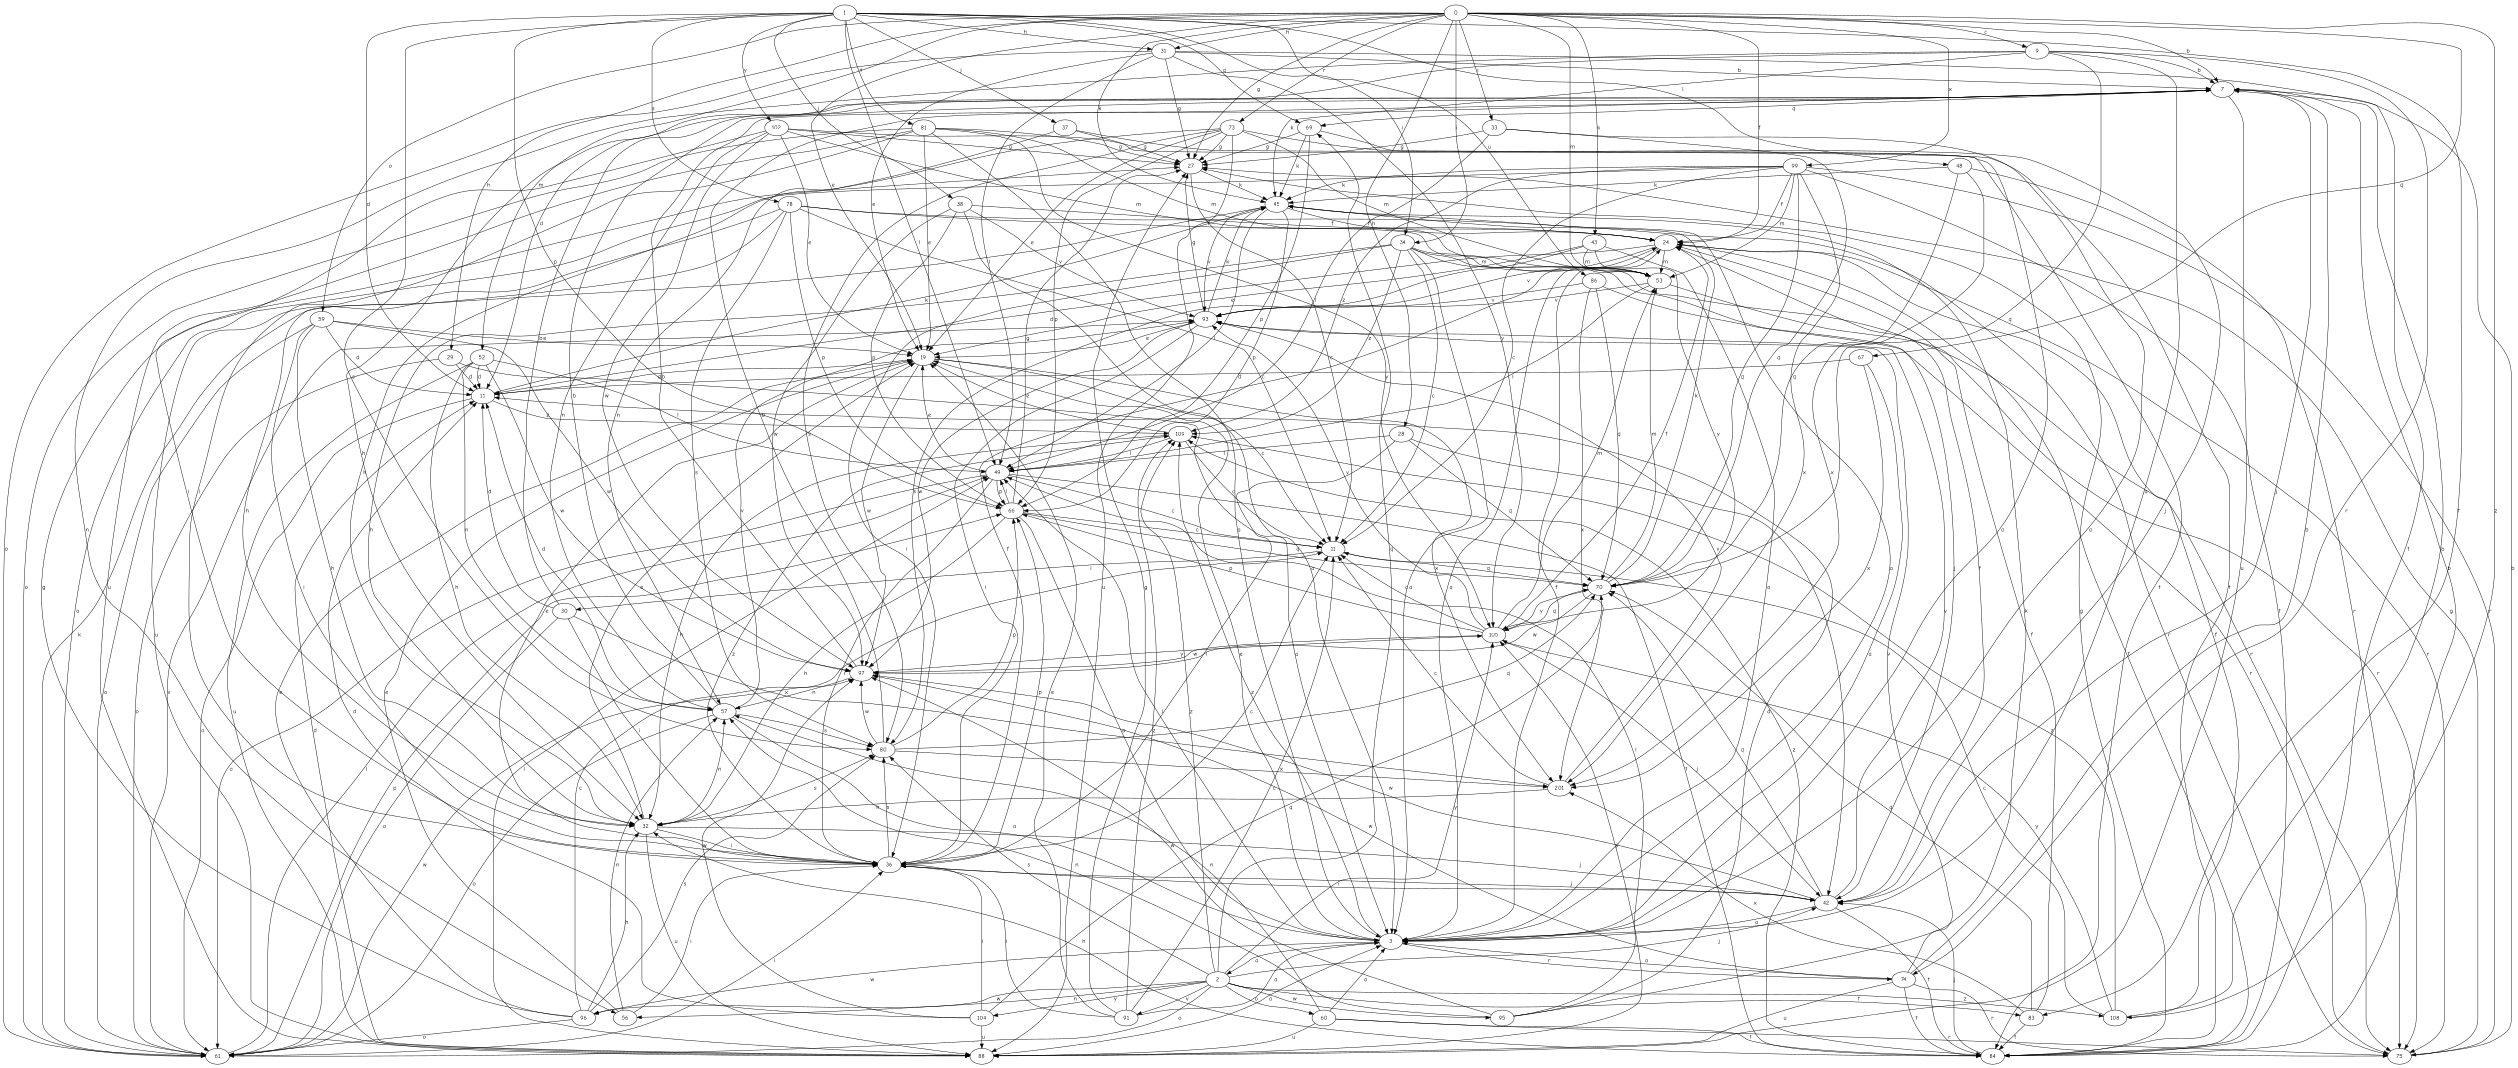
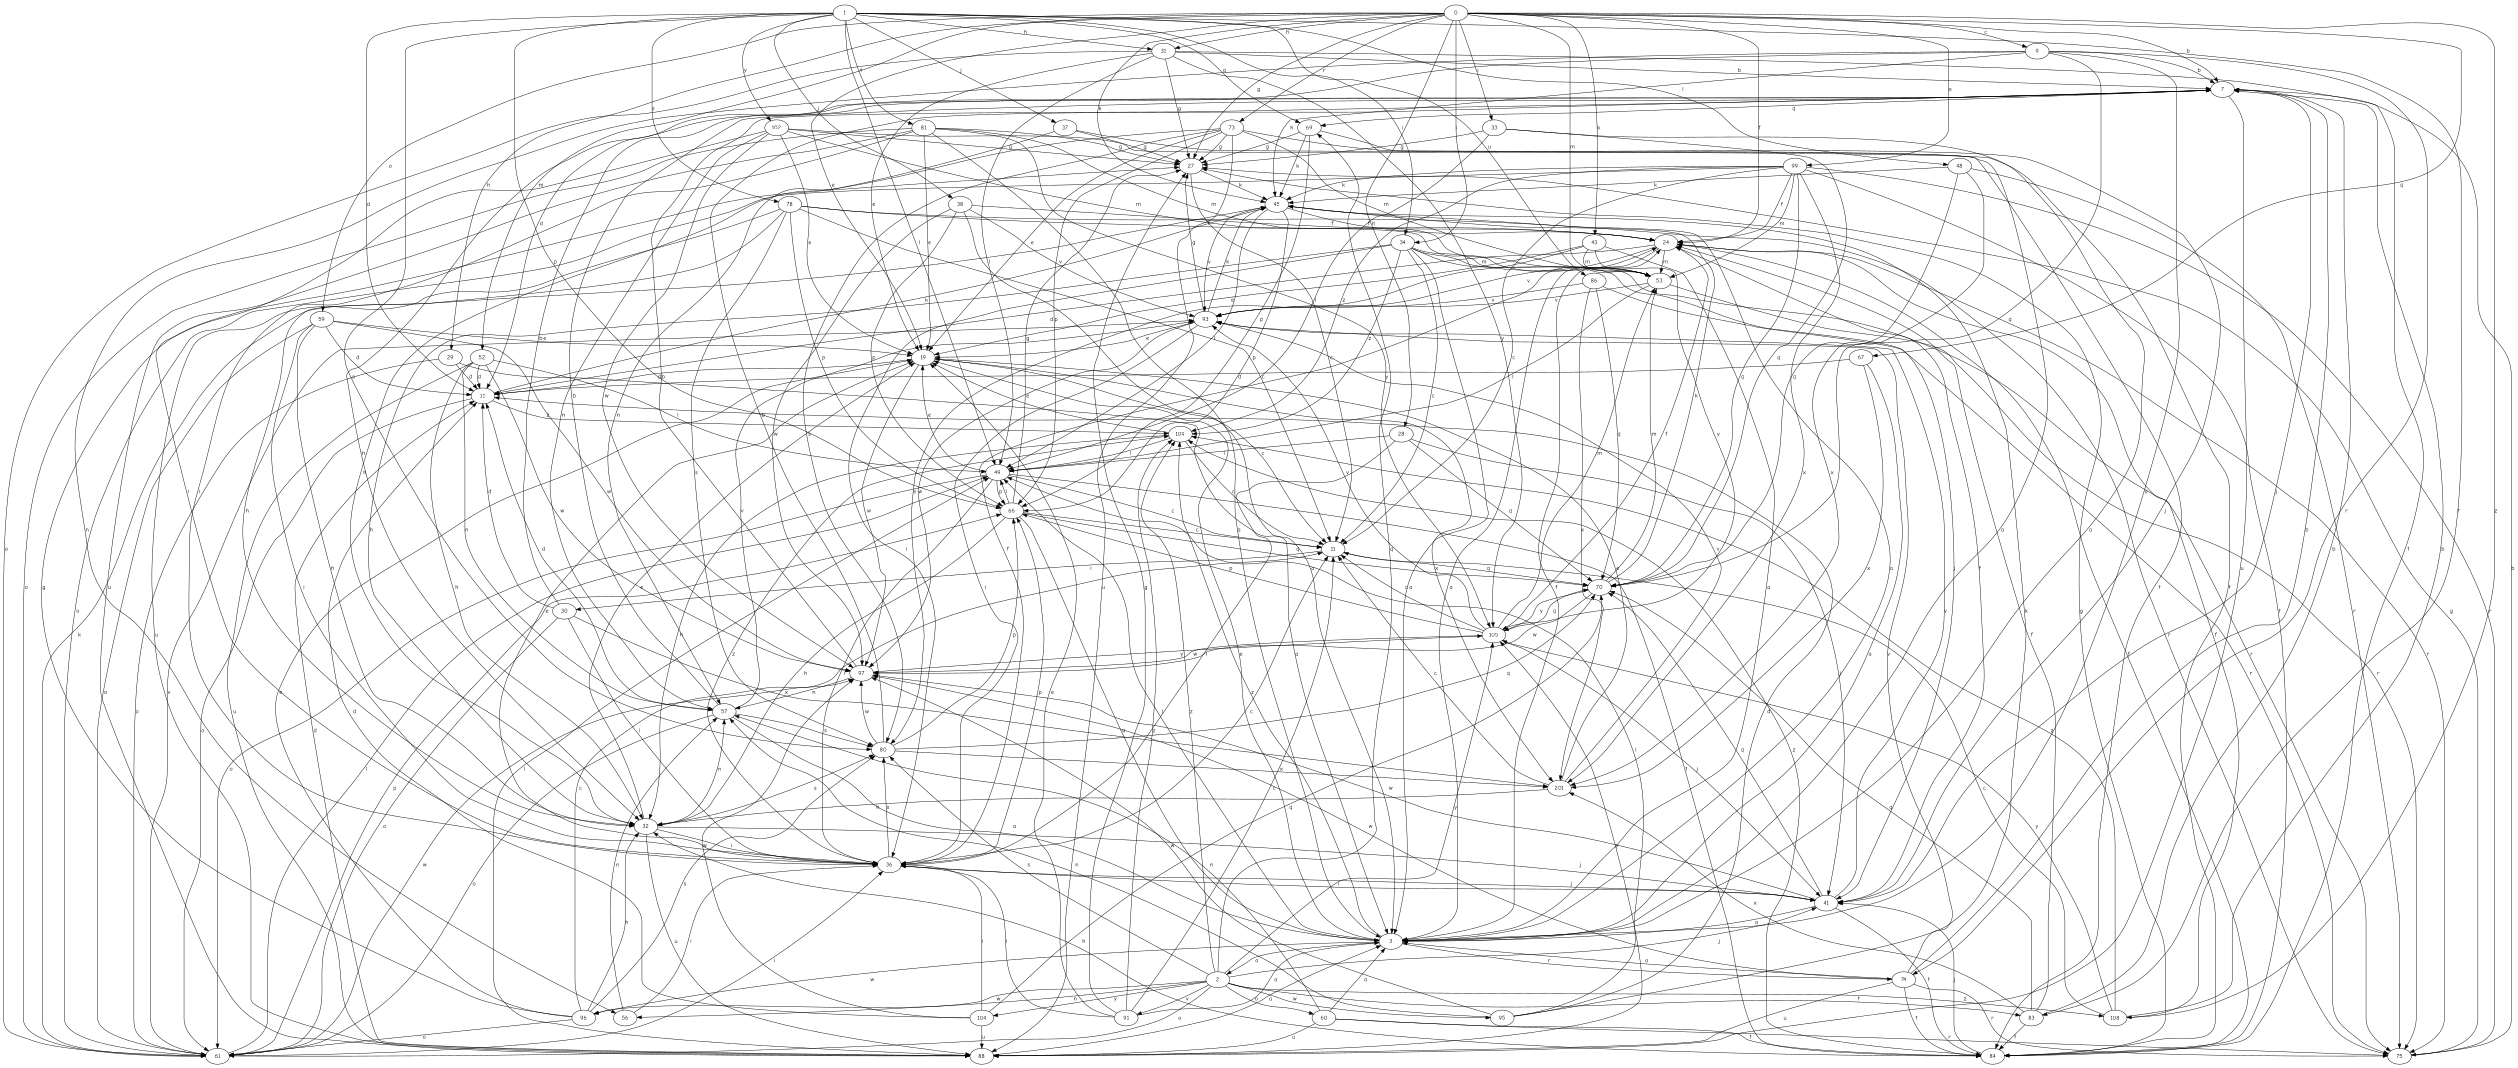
  strict digraph {
    fontname="Comic Neue"
    node [fontname="Comic Neue"]
    edge [fontname="Comic Neue"]
    0
    7
    9
    19
    24
    27
    28
    29
    31
    33
    34
    43
    45
    52
    53
    59
    67
    73
    99
    108
    69
-   41 [label=42]
+   41
    32
    88
    15
    56
    3
    74
    70
    11
    97
    n32 [label=201]
    75
    93
    49
    36
    61
    105
    84
    109
    80
    66
    57
    1
    37
    38
    48
    78
    81
    83
    86
    102
    2
    60
    91
    95
    96
    104
    n59 [label=30]
    0 -> 7 [label=b]
    0 -> 9 [label=c]
    0 -> 19 [label=e]
    0 -> 24 [label=f]
    0 -> 27 [label=g]
    0 -> 28 [label=h]
    0 -> 29 [label=h]
    0 -> 31 [label=h]
    0 -> 33 [label=i]
    0 -> 34 [label=i]
    0 -> 43 [label=k]
    0 -> 45 [label=k]
    0 -> 52 [label=m]
    0 -> 53 [label=m]
    0 -> 59 [label=o]
    0 -> 67 [label=q]
    0 -> 73 [label=r]
    0 -> 99 [label=x]
    0 -> 108 [label=z]
    7 -> 69 [label=q]
    7 -> 41 [label=j]
    7 -> 32 [label=h]
    7 -> 88 [label=u]
    9 -> 7 [label=b]
-   9 -> 45 [label=k]
+   9 -> 45 [label=h]
    9 -> 15 [label=d]
    9 -> 56 [label=n]
    9 -> 3 [label=a]
    9 -> 74 [label=r]
    9 -> 70 [label=q]
    19 -> 15 [label=d]
    19 -> 11 [label=c]
    19 -> 97 [label=w]
    19 -> n32 [label=x]
    24 -> 53 [label=m]
    24 -> 15 [label=d]
    24 -> 3 [label=a]
    24 -> 75 [label=r]
    24 -> 93 [label=v]
    27 -> 45 [label=k]
    27 -> 11 [label=c]
    28 -> 41 [label=j]
    28 -> 70 [label=q]
    28 -> 49 [label=l]
    28 -> 36 [label=i]
    29 -> 15 [label=d]
    29 -> 3 [label=a]
    29 -> 61 [label=o]
    31 -> 7 [label=b]
    31 -> 19 [label=e]
    31 -> 27 [label=g]
    31 -> 49 [label=l]
    31 -> 61 [label=o]
    31 -> 105 [label=y]
    31 -> 84 [label=t]
    33 -> 27 [label=g]
    33 -> 3 [label=a]
    33 -> 70 [label=q]
    33 -> 49 [label=l]
    34 -> 53 [label=m]
    34 -> 41 [label=j]
    34 -> 32 [label=h]
    34 -> 3 [label=a]
    34 -> 11 [label=c]
    34 -> 75 [label=r]
    34 -> 36 [label=i]
    34 -> 109 [label=z]
    43 -> 19 [label=e]
    43 -> 53 [label=m]
    43 -> 3 [label=a]
    43 -> 105 [label=y]
    43 -> 80 [label=s]
    45 -> 24 [label=f]
    45 -> 3 [label=a]
    45 -> 93 [label=v]
    45 -> 49 [label=l]
    45 -> 66 [label=p]
    52 -> 32 [label=h]
    52 -> 88 [label=u]
    52 -> 15 [label=d]
    52 -> 97 [label=w]
    52 -> 49 [label=l]
    52 -> 57 [label=n]
    53 -> 75 [label=r]
    53 -> 93 [label=v]
    53 -> 49 [label=l]
    59 -> 19 [label=e]
    59 -> 32 [label=h]
    59 -> 15 [label=d]
    59 -> 97 [label=w]
    59 -> 36 [label=i]
    59 -> 61 [label=o]
    67 -> 15 [label=d]
    67 -> 3 [label=a]
    67 -> n32 [label=x]
    73 -> 19 [label=e]
    73 -> 27 [label=g]
    73 -> 53 [label=m]
    73 -> 41 [label=j]
    73 -> 32 [label=h]
    73 -> 88 [label=u]
    73 -> 80 [label=s]
    73 -> 66 [label=p]
    99 -> 24 [label=f]
    99 -> 45 [label=k]
    99 -> 53 [label=m]
    99 -> 70 [label=q]
    99 -> 11 [label=c]
    99 -> n32 [label=x]
    99 -> 75 [label=r]
    99 -> 61 [label=o]
    99 -> 84 [label=t]
    99 -> 109 [label=z]
    108 -> 7 [label=b]
    108 -> 24 [label=f]
    108 -> 11 [label=c]
    108 -> 105 [label=y]
    108 -> 109 [label=z]
    69 -> 27 [label=g]
    69 -> 45 [label=k]
    69 -> 3 [label=a]
    69 -> 66 [label=p]
    41 -> 24 [label=f]
    41 -> 3 [label=a]
    41 -> 70 [label=q]
    41 -> 97 [label=w]
    41 -> 93 [label=v]
    41 -> 36 [label=i]
    41 -> 84 [label=t]
    32 -> 19 [label=e]
    32 -> 41 [label=j]
    32 -> 88 [label=u]
    32 -> 36 [label=i]
    32 -> 80 [label=s]
    32 -> 57 [label=n]
    88 -> 15 [label=d]
    88 -> 3 [label=a]
    88 -> 49 [label=l]
    88 -> 105 [label=y]
    15 -> 45 [label=k]
    15 -> 61 [label=o]
    15 -> 109 [label=z]
    56 -> 36 [label=i]
    56 -> 57 [label=n]
    3 -> 19 [label=e]
    3 -> 24 [label=f]
    3 -> 74 [label=r]
    3 -> 49 [label=l]
    3 -> 109 [label=z]
    3 -> 2 [label=a]
    3 -> 96 [label=w]
    74 -> 7 [label=b]
    74 -> 88 [label=u]
    74 -> 3 [label=a]
    74 -> 97 [label=w]
    74 -> 75 [label=r]
    74 -> 93 [label=v]
    74 -> 84 [label=t]
    70 -> 45 [label=k]
    70 -> 53 [label=m]
    70 -> 97 [label=w]
    70 -> 105 [label=y]
    11 -> 70 [label=q]
    11 -> n59 [label=i]
    97 -> 7 [label=b]
    97 -> 105 [label=y]
    97 -> 57 [label=n]
-   56 -> 19 [label=e]
+   n32 -> 19 [label=e]
    n32 -> 32 [label=h]
    n32 -> 11 [label=c]
    n32 -> 93 [label=v]
    75 -> 7 [label=b]
    75 -> 27 [label=g]
    93 -> 19 [label=e]
    93 -> 27 [label=g]
    93 -> 45 [label=k]
    93 -> 97 [label=w]
    93 -> 36 [label=i]
    49 -> 19 [label=e]
    49 -> 11 [label=c]
    49 -> 36 [label=i]
    49 -> 61 [label=o]
    49 -> 84 [label=t]
    49 -> 66 [label=p]
    36 -> 19 [label=e]
    36 -> 24 [label=f]
    36 -> 41 [label=j]
    36 -> 11 [label=c]
    36 -> 109 [label=z]
    36 -> 80 [label=s]
    36 -> 66 [label=p]
    61 -> 45 [label=k]
    61 -> 97 [label=w]
    61 -> 93 [label=v]
    61 -> 49 [label=l]
    61 -> 36 [label=i]
    61 -> 66 [label=p]
    105 -> 24 [label=f]
    105 -> 53 [label=m]
    105 -> 41 [label=j]
    105 -> 70 [label=q]
    105 -> 11 [label=c]
    105 -> 97 [label=w]
    105 -> 93 [label=v]
    105 -> 66 [label=p]
    84 -> 24 [label=f]
    84 -> 27 [label=g]
    84 -> 41 [label=j]
    84 -> 32 [label=h]
    84 -> 109 [label=z]
    109 -> 19 [label=e]
    109 -> 32 [label=h]
    109 -> 11 [label=c]
    109 -> 49 [label=l]
    80 -> 7 [label=b]
    80 -> 70 [label=q]
    80 -> 97 [label=w]
    80 -> n32 [label=x]
    80 -> 66 [label=p]
    66 -> 27 [label=g]
    66 -> 32 [label=h]
    66 -> 3 [label=a]
    66 -> 70 [label=q]
    66 -> 11 [label=c]
    66 -> 49 [label=l]
    57 -> 7 [label=b]
    57 -> 15 [label=d]
    57 -> 3 [label=a]
    57 -> 93 [label=v]
    57 -> 61 [label=o]
    57 -> 80 [label=s]
    1 -> 31 [label=h]
    1 -> 34 [label=i]
    1 -> 69 [label=q]
    1 -> 15 [label=d]
    1 -> 49 [label=l]
    1 -> 80 [label=s]
    1 -> 66 [label=p]
    1 -> 37 [label=j]
    1 -> 38 [label=j]
    1 -> 48 [label=l]
    1 -> 78 [label=s]
    1 -> 81 [label=t]
    1 -> 83 [label=t]
    1 -> 86 [label=u]
    1 -> 102 [label=y]
    37 -> 27 [label=g]
    37 -> 84 [label=t]
    37 -> 57 [label=n]
    38 -> 24 [label=f]
    38 -> 3 [label=a]
    38 -> 97 [label=w]
    38 -> 93 [label=v]
    38 -> 66 [label=p]
    48 -> 45 [label=k]
    48 -> 70 [label=q]
    48 -> n32 [label=x]
    48 -> 75 [label=r]
    78 -> 24 [label=f]
    78 -> 32 [label=h]
    78 -> 88 [label=u]
    78 -> 11 [label=c]
    78 -> 75 [label=r]
    78 -> 80 [label=s]
    78 -> 66 [label=p]
    81 -> 19 [label=e]
    81 -> 27 [label=g]
    81 -> 53 [label=m]
    81 -> 88 [label=u]
    81 -> 3 [label=a]
    81 -> 36 [label=i]
    81 -> 61 [label=o]
    81 -> 105 [label=y]
-   84 -> 7 [label=b]
+   83 -> 7 [label=b]
    83 -> 24 [label=f]
    83 -> 70 [label=q]
    83 -> n32 [label=x]
    83 -> 84 [label=t]
    86 -> 70 [label=q]
    86 -> n32 [label=x]
    86 -> 75 [label=r]
    86 -> 93 [label=v]
    102 -> 19 [label=e]
    102 -> 27 [label=g]
    102 -> 53 [label=m]
    102 -> 97 [label=w]
    102 -> 36 [label=i]
    102 -> 84 [label=t]
    102 -> 57 [label=n]
    2 -> 108 [label=z]
    2 -> 69 [label=q]
    2 -> 41 [label=j]
    2 -> 56 [label=n]
    2 -> 61 [label=o]
    2 -> 105 [label=y]
    2 -> 109 [label=z]
    2 -> 80 [label=s]
    2 -> 83 [label=t]
    2 -> 60 [label=o]
    2 -> 91 [label=v]
    2 -> 95 [label=w]
    2 -> 96 [label=w]
    2 -> 104 [label=y]
    60 -> 88 [label=u]
    60 -> 3 [label=a]
    60 -> 75 [label=r]
    60 -> 84 [label=t]
    60 -> 57 [label=n]
    91 -> 19 [label=e]
    91 -> 27 [label=g]
    91 -> 3 [label=a]
    91 -> 11 [label=c]
    91 -> 36 [label=i]
    91 -> 109 [label=z]
    95 -> 45 [label=k]
    95 -> 15 [label=d]
    95 -> 97 [label=w]
    95 -> 49 [label=l]
    95 -> 57 [label=n]
    96 -> 19 [label=e]
    96 -> 27 [label=g]
    96 -> 32 [label=h]
    96 -> 11 [label=c]
    96 -> 61 [label=o]
    96 -> 80 [label=s]
    104 -> 88 [label=u]
    104 -> 15 [label=d]
    104 -> 70 [label=q]
    104 -> 97 [label=w]
    104 -> 36 [label=i]
    n59 -> 7 [label=b]
    n59 -> 15 [label=d]
    n59 -> n32 [label=x]
    n59 -> 36 [label=i]
    n59 -> 61 [label=o]
  }
